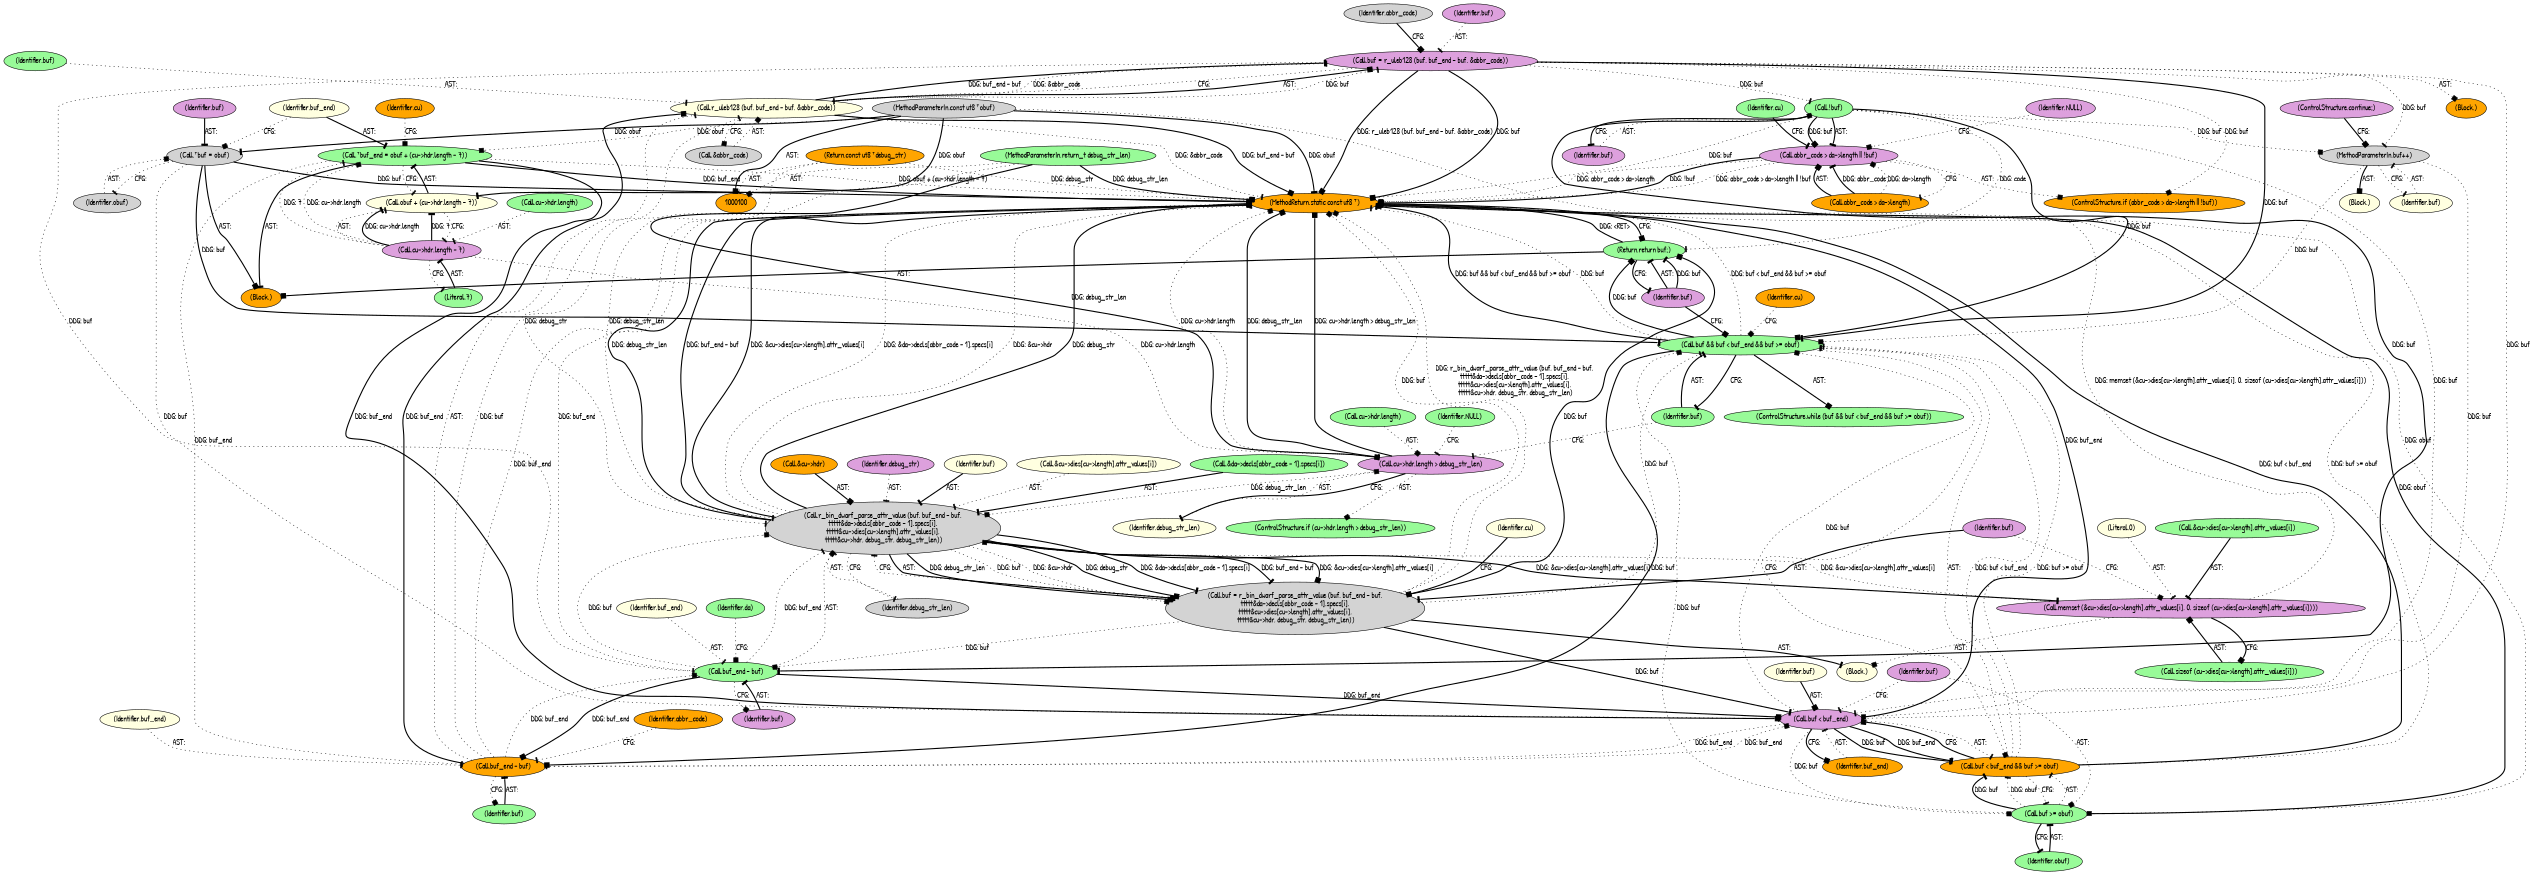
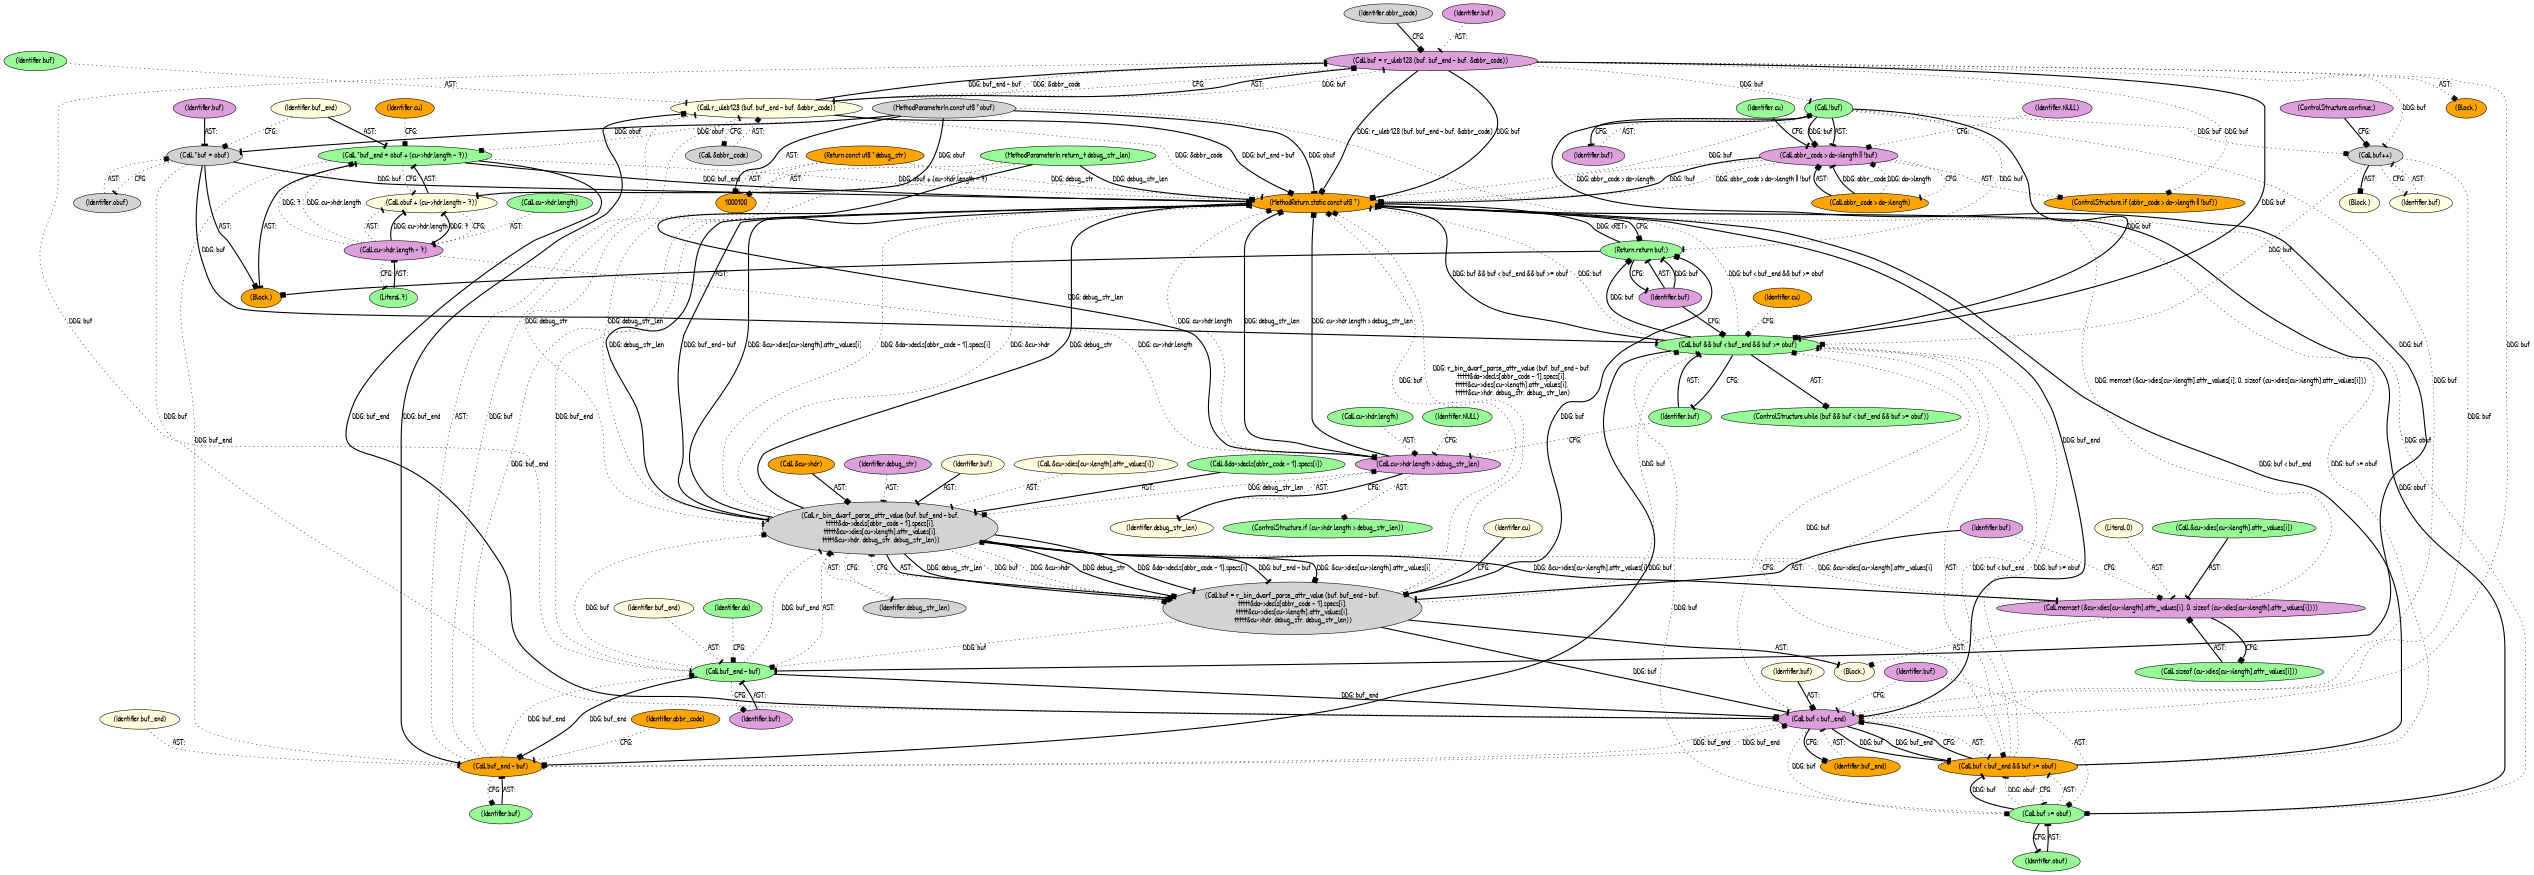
  digraph {
    fontname="Patrick Hand"
    node [fillcolor=palegreen fontname="Patrick Hand" style=filled]
    edge [arrowhead=tee fontname="Patrick Hand" style=dotted]
    n1 [fillcolor=plum label="(Call,buf = r_uleb128 (buf, buf_end - buf, &abbr_code))"]
    n2 [fillcolor=lightyellow label="(Call,r_uleb128 (buf, buf_end - buf, &abbr_code))"]
    n3 [label="(Call,buf_end - buf)"]
    n4 [label="(Call,!buf)"]
    n5 [fillcolor=plum label="(Call,buf < buf_end)"]
-   n6 [fillcolor=lightgrey label="(MethodParameterIn,buf++)"]
+   n6 [fillcolor=lightgrey label="(Call,buf++)"]
    n7 [label="(Call,buf && buf < buf_end && buf >= obuf)"]
    n8 [fillcolor=orange label="(MethodReturn,static const ut8 *)"]
    n9 [fillcolor=orange label="(Block,)"]
    n10 [fillcolor=orange label="(ControlStructure,if (abbr_code > da->length || !buf))"]
    n11 [fillcolor=lightgrey label="(Call,&abbr_code)"]
    n12 [fillcolor=orange label="(Call,buf_end - buf)"]
    n13 [fillcolor=lightgrey label="(Call,r_bin_dwarf_parse_attr_value (buf, buf_end - buf,\n\t\t\t\t\t&da->decls[abbr_code - 1].specs[i],\n\t\t\t\t\t&cu->dies[cu->length].attr_values[i],\n \t\t\t\t\t&cu->hdr, debug_str, debug_str_len))"]
    n14 [fillcolor=plum label="(Identifier,buf)"]
    n15 [label="(Return,return buf;)"]
    n16 [fillcolor=plum label="(Call,abbr_code > da->length || !buf)"]
    n17 [fillcolor=plum label="(Identifier,buf)"]
    n18 [label="(Call,buf >= obuf)"]
    n19 [fillcolor=orange label="(Call,buf < buf_end && buf >= obuf)"]
    n20 [fillcolor=orange label="(Identifier,buf_end)"]
    n21 [fillcolor=lightyellow label="(Block,)"]
    n22 [fillcolor=lightyellow label="(Identifier,buf)"]
    n23 [label="(ControlStructure,while (buf && buf < buf_end && buf >= obuf))"]
    n24 [label="(Identifier,buf)"]
    n25 [fillcolor=orange label="(Block,)"]
    n26 [fillcolor=plum label="(Identifier,buf)"]
    n27 [label="(Identifier,buf)"]
    n28 [fillcolor=lightgrey label="(Call,buf = r_bin_dwarf_parse_attr_value (buf, buf_end - buf,\n\t\t\t\t\t&da->decls[abbr_code - 1].specs[i],\n\t\t\t\t\t&cu->dies[cu->length].attr_values[i],\n \t\t\t\t\t&cu->hdr, debug_str, debug_str_len))"]
    n29 [fillcolor=plum label="(Call,memset (&cu->dies[cu->length].attr_values[i], 0, sizeof (cu->dies[cu->length].attr_values[i])))"]
    n30 [fillcolor=lightgrey label="(Identifier,debug_str_len)"]
    n31 [fillcolor=lightyellow label="(Block,)"]
    n32 [label="(Call,sizeof (cu->dies[cu->length].attr_values[i]))"]
    n33 [fillcolor=orange label="(Return,const ut8 *debug_str)"]
    1000100 [fillcolor=orange]
    n35 [fillcolor=plum label="(Call,cu->hdr.length > debug_str_len)"]
    n36 [label="(ControlStructure,if (cu->hdr.length > debug_str_len))"]
    n37 [fillcolor=lightyellow label="(Identifier,debug_str_len)"]
    n38 [fillcolor=plum label="(Call,cu->hdr.length - 7)"]
    n39 [label="(Call,*buf_end = obuf + (cu->hdr.length - 7))"]
    n40 [fillcolor=lightyellow label="(Call,obuf + (cu->hdr.length - 7))"]
    n41 [label="(Literal,7)"]
    n42 [label="(MethodParameterIn,return_t debug_str_len)"]
    n43 [fillcolor=orange label="(Call,abbr_code > da->length)"]
    n44 [label="(Identifier,obuf)"]
    n45 [fillcolor=lightgrey label="(Call,*buf = obuf)"]
    n46 [fillcolor=lightgrey label="(Identifier,obuf)"]
    n47 [fillcolor=lightgrey label="(MethodParameterIn,const ut8 *obuf)"]
    n48 [fillcolor=plum label="(Identifier,buf)"]
    n49 [fillcolor=lightyellow label="(Identifier,buf_end)"]
    n50 [label="(Identifier,cu)"]
    n51 [fillcolor=plum label="(Identifier,NULL)"]
    n52 [fillcolor=plum label="(Identifier,buf)"]
    n53 [fillcolor=orange label="(Call,&cu->hdr)"]
    n54 [fillcolor=plum label="(Identifier,debug_str)"]
    n55 [fillcolor=lightyellow label="(Literal,0)"]
    n56 [label="(Identifier,buf)"]
    n57 [fillcolor=lightyellow label="(Identifier,buf_end)"]
    n58 [label="(Call,cu->hdr.length)"]
    n59 [fillcolor=lightyellow label="(Identifier,buf)"]
    n60 [fillcolor=lightyellow label="(Call,&cu->dies[cu->length].attr_values[i])"]
    n61 [label="(Call,cu->hdr.length)"]
    n62 [label="(Identifier,NULL)"]
    n63 [fillcolor=lightgrey label="(Identifier,abbr_code)"]
    n64 [fillcolor=orange label="(Identifier,cu)"]
    n65 [fillcolor=orange label="(Identifier,cu)"]
    n66 [label="(Call,&da->decls[abbr_code - 1].specs[i])"]
    n67 [fillcolor=plum label="(Identifier,buf)"]
    n68 [label="(Call,&cu->dies[cu->length].attr_values[i])"]
    n69 [fillcolor=orange label="(Identifier,abbr_code)"]
    n70 [label="(Identifier,da)"]
    n71 [fillcolor=lightyellow label="(Identifier,cu)"]
    n72 [fillcolor=lightyellow label="(Identifier,buf_end)"]
    n73 [fillcolor=lightyellow label="(Identifier,buf)"]
    n74 [fillcolor=plum label="(Identifier,buf)"]
    n75 [fillcolor=plum label="(ControlStructure,continue;)"]
    n1 -> n2 [label="CFG: "]
    n1 -> n3 [label="DDG: buf"]
    n1 -> n4 [label="DDG: buf"]
    n1 -> n5 [label="DDG: buf"]
    n1 -> n6 [label="DDG: buf"]
    n1 -> n7 [label="DDG: buf" style=bold]
    n1 -> n8 [arrowhead=box label="DDG: r_uleb128 (buf, buf_end - buf, &abbr_code)" style=bold]
    n1 -> n8 [arrowhead=box label="DDG: buf" style=bold]
    n1 -> n9 [arrowhead=box label="AST: "]
    n1 -> n10 [arrowhead=box label="DDG: buf"]
    n2 -> n1 [arrowhead=box label="AST: " style=bold]
    n2 -> n1 [label="DDG: buf"]
    n2 -> n1 [label="DDG: buf_end - buf" style=bold]
    n2 -> n1 [label="DDG: &abbr_code"]
    n2 -> n8 [arrowhead=box label="DDG: buf_end - buf" style=bold]
    n2 -> n8 [label="DDG: &abbr_code"]
    n2 -> n11 [arrowhead=box label="CFG: "]
    n3 -> n5 [arrowhead=box label="DDG: buf_end" style=bold]
    n3 -> n8 [arrowhead=box label="DDG: buf_end"]
    n3 -> n12 [arrowhead=box label="DDG: buf_end" style=bold]
    n3 -> n13 [label="AST: "]
    n3 -> n13 [arrowhead=box label="DDG: buf"]
    n3 -> n13 [label="DDG: buf_end"]
    n3 -> n14 [arrowhead=box label="CFG: "]
    n4 -> n3 [label="DDG: buf" style=bold]
    n4 -> n5 [label="DDG: buf"]
    n4 -> n6 [arrowhead=box label="DDG: buf"]
    n4 -> n7 [arrowhead=box label="DDG: buf" style=bold]
    n4 -> n8 [arrowhead=box label="DDG: buf"]
-   n4 -> n15 [label="DDG: code"]
+   n4 -> n15 [label="DDG: buf"]
    n4 -> n16 [label="AST: " style=bold]
    n4 -> n16 [arrowhead=box label="DDG: buf" style=bold]
    n4 -> n17 [label="CFG: " style=bold]
    n5 -> n7 [arrowhead=box label="DDG: buf"]
    n5 -> n8 [arrowhead=box label="DDG: buf_end" style=bold]
    n5 -> n12 [label="DDG: buf_end"]
    n5 -> n18 [arrowhead=box label="DDG: buf"]
    n5 -> n19 [label="AST: "]
    n5 -> n19 [label="DDG: buf" style=bold]
    n5 -> n19 [label="DDG: buf_end" style=bold]
    n5 -> n20 [arrowhead=box label="CFG: " style=bold]
    n6 -> n5 [arrowhead=box label="DDG: buf"]
    n6 -> n7 [arrowhead=box label="DDG: buf"]
    n6 -> n21 [arrowhead=box label="AST: " style=bold]
    n6 -> n22 [label="CFG: "]
    n7 -> n8 [arrowhead=box label="DDG: buf < buf_end && buf >= obuf"]
    n7 -> n8 [label="DDG: buf && buf < buf_end && buf >= obuf" style=bold]
    n7 -> n8 [label="DDG: buf"]
    n7 -> n12 [arrowhead=box label="DDG: buf" style=bold]
    n7 -> n15 [arrowhead=box label="DDG: buf" style=bold]
    n7 -> n19 [arrowhead=box label="CFG: "]
    n7 -> n23 [arrowhead=box label="AST: " style=bold]
    n7 -> n24 [label="CFG: " style=bold]
    n8 -> n15 [arrowhead=box label="CFG: " style=bold]
    n11 -> n2 [arrowhead=box label="AST: "]
    n12 -> n2 [label="AST: "]
    n12 -> n2 [label="DDG: buf"]
    n12 -> n2 [arrowhead=box label="DDG: buf_end" style=bold]
    n12 -> n3 [arrowhead=box label="DDG: buf_end"]
    n12 -> n5 [arrowhead=box label="DDG: buf_end"]
    n12 -> n8 [label="DDG: buf_end"]
    n12 -> n27 [arrowhead=box label="CFG: "]
    n13 -> n8 [arrowhead=box label="DDG: debug_str_len" style=bold]
    n13 -> n8 [arrowhead=box label="DDG: buf_end - buf" style=bold]
    n13 -> n8 [label="DDG: &cu->dies[cu->length].attr_values[i]" style=bold]
    n13 -> n8 [label="DDG: &da->decls[abbr_code - 1].specs[i]"]
    n13 -> n8 [label="DDG: &cu->hdr"]
    n13 -> n8 [label="DDG: debug_str" style=bold]
    n13 -> n28 [arrowhead=box label="AST: " style=bold]
    n13 -> n28 [arrowhead=box label="DDG: debug_str_len" style=bold]
    n13 -> n28 [label="DDG: buf"]
    n13 -> n28 [arrowhead=box label="DDG: &cu->hdr"]
    n13 -> n28 [arrowhead=box label="DDG: debug_str" style=bold]
    n13 -> n28 [label="DDG: &da->decls[abbr_code - 1].specs[i]" style=bold]
    n13 -> n28 [label="DDG: buf_end - buf" style=bold]
    n13 -> n28 [arrowhead=box label="DDG: &cu->dies[cu->length].attr_values[i]" style=bold]
    n13 -> n29 [label="DDG: &cu->dies[cu->length].attr_values[i]" style=bold]
    n13 -> n30 [label="CFG: "]
    n14 -> n3 [label="AST: " style=bold]
    n15 -> n8 [label="DDG: <RET>" style=bold]
    n15 -> n25 [arrowhead=box label="AST: " style=bold]
    n15 -> n26 [label="CFG: " style=bold]
    n16 -> n8 [arrowhead=box label="DDG: !buf" style=bold]
    n16 -> n8 [arrowhead=box label="DDG: abbr_code > da->length || !buf"]
    n16 -> n8 [arrowhead=box label="DDG: abbr_code > da->length"]
    n16 -> n10 [arrowhead=box label="AST: "]
    n16 -> n43 [label="CFG: "]
    n17 -> n4 [arrowhead=box label="AST: "]
    n18 -> n7 [arrowhead=box label="DDG: buf"]
    n18 -> n8 [arrowhead=box label="DDG: obuf" style=bold]
    n18 -> n19 [label="AST: "]
    n18 -> n19 [label="DDG: buf" style=bold]
    n18 -> n19 [label="DDG: obuf"]
    n18 -> n44 [label="CFG: " style=bold]
    n19 -> n5 [arrowhead=box label="CFG: " style=bold]
    n19 -> n7 [label="AST: "]
    n19 -> n7 [label="DDG: buf < buf_end"]
    n19 -> n7 [label="DDG: buf >= obuf"]
    n19 -> n8 [arrowhead=box label="DDG: buf < buf_end" style=bold]
    n19 -> n8 [arrowhead=box label="DDG: buf >= obuf"]
    n19 -> n18 [label="CFG: "]
    n20 -> n5 [label="AST: "]
    n22 -> n6 [label="AST: "]
    n24 -> n7 [label="AST: " style=bold]
    n24 -> n35 [label="CFG: "]
    n26 -> n7 [arrowhead=box label="CFG: " style=bold]
    n26 -> n15 [label="AST: " style=bold]
    n26 -> n15 [label="DDG: buf" style=bold]
    n27 -> n12 [label="AST: " style=bold]
    n28 -> n3 [arrowhead=box label="DDG: buf"]
    n28 -> n5 [label="DDG: buf" style=bold]
    n28 -> n7 [label="DDG: buf"]
    n28 -> n8 [arrowhead=box label="DDG: buf"]
    n28 -> n8 [arrowhead=box label="DDG: r_bin_dwarf_parse_attr_value (buf, buf_end - buf,\n\t\t\t\t\t&da->decls[abbr_code - 1].specs[i],\n\t\t\t\t\t&cu->dies[cu->length].attr_values[i],\n \t\t\t\t\t&cu->hdr, debug_str, debug_str_len)"]
    n28 -> n13 [label="CFG: "]
    n28 -> n15 [arrowhead=box label="DDG: buf" style=bold]
    n28 -> n31 [label="AST: " style=bold]
    n29 -> n8 [arrowhead=box label="DDG: memset (&cu->dies[cu->length].attr_values[i], 0, sizeof (cu->dies[cu->length].attr_values[i]))"]
    n29 -> n13 [arrowhead=box label="DDG: &cu->dies[cu->length].attr_values[i]"]
    n29 -> n31 [arrowhead=box label="AST: "]
    n29 -> n32 [arrowhead=box label="CFG: " style=bold]
    n30 -> n13 [arrowhead=box label="AST: "]
    n32 -> n29 [arrowhead=box label="AST: " style=bold]
    n33 -> n8 [arrowhead=box label="DDG: debug_str"]
    n33 -> n13 [label="DDG: debug_str"]
    n33 -> 1000100 [label="AST: "]
    n35 -> n8 [arrowhead=box label="DDG: cu->hdr.length"]
    n35 -> n8 [arrowhead=box label="DDG: debug_str_len" style=bold]
    n35 -> n8 [arrowhead=box label="DDG: cu->hdr.length > debug_str_len" style=bold]
    n35 -> n13 [arrowhead=box label="DDG: debug_str_len"]
    n35 -> n36 [arrowhead=box label="AST: "]
    n35 -> n37 [label="CFG: " style=bold]
    n37 -> n35 [arrowhead=box label="AST: "]
    n38 -> n35 [label="DDG: cu->hdr.length"]
    n38 -> n39 [arrowhead=box label="DDG: cu->hdr.length"]
    n38 -> n39 [label="DDG: 7"]
    n38 -> n40 [label="AST: "]
    n38 -> n40 [label="DDG: cu->hdr.length" style=bold]
    n38 -> n40 [label="DDG: 7" style=bold]
    n38 -> n41 [label="CFG: "]
    n39 -> n5 [arrowhead=box label="DDG: buf_end" style=bold]
    n39 -> n8 [label="DDG: buf_end" style=bold]
    n39 -> n8 [label="DDG: obuf + (cu->hdr.length - 7)"]
    n39 -> n12 [label="DDG: buf_end"]
    n39 -> n25 [label="AST: " style=bold]
    n39 -> n40 [label="CFG: "]
    n40 -> n38 [label="CFG: "]
    n40 -> n39 [label="AST: " style=bold]
    n41 -> n38 [label="AST: " style=bold]
    n42 -> n8 [arrowhead=box label="DDG: debug_str_len" style=bold]
    n42 -> n13 [label="DDG: debug_str_len"]
    n42 -> 1000100 [arrowhead=box label="AST: "]
    n42 -> n35 [arrowhead=box label="DDG: debug_str_len" style=bold]
    n43 -> n16 [arrowhead=box label="AST: " style=bold]
    n43 -> n16 [label="DDG: abbr_code" style=bold]
    n43 -> n16 [arrowhead=box label="DDG: da->length"]
    n44 -> n18 [label="AST: " style=bold]
    n45 -> n5 [label="DDG: buf"]
    n45 -> n7 [label="DDG: buf" style=bold]
    n45 -> n8 [arrowhead=box label="DDG: buf" style=bold]
    n45 -> n25 [arrowhead=box label="AST: " style=bold]
    n45 -> n46 [label="CFG: "]
    n46 -> n45 [arrowhead=box label="AST: "]
    n47 -> n8 [label="DDG: obuf" style=bold]
    n47 -> n18 [arrowhead=box label="DDG: obuf"]
    n47 -> 1000100 [arrowhead=box label="AST: " style=bold]
    n47 -> n39 [arrowhead=box label="DDG: obuf"]
    n47 -> n40 [label="DDG: obuf" style=bold]
    n47 -> n45 [label="DDG: obuf" style=bold]
    n48 -> n28 [label="AST: " style=bold]
    n48 -> n29 [arrowhead=box label="CFG: "]
    n49 -> n3 [label="AST: "]
    n50 -> n16 [label="CFG: " style=bold]
    n51 -> n16 [arrowhead=box label="CFG: "]
    n52 -> n45 [label="AST: " style=bold]
    n53 -> n13 [arrowhead=box label="AST: " style=bold]
    n54 -> n13 [label="AST: "]
    n55 -> n29 [label="AST: "]
    n56 -> n2 [label="AST: "]
    n57 -> n39 [label="AST: " style=bold]
    n57 -> n45 [arrowhead=box label="CFG: "]
    n58 -> n38 [label="AST: "]
    n59 -> n13 [label="AST: " style=bold]
    n60 -> n13 [label="AST: "]
    n61 -> n35 [arrowhead=box label="AST: "]
    n62 -> n35 [label="CFG: "]
    n63 -> n1 [arrowhead=box label="CFG: " style=bold]
    n64 -> n39 [arrowhead=box label="CFG: "]
    n65 -> n7 [arrowhead=box label="CFG: "]
    n66 -> n13 [label="AST: " style=bold]
    n67 -> n1 [label="AST: "]
    n68 -> n29 [label="AST: " style=bold]
    n69 -> n12 [label="CFG: "]
    n70 -> n3 [arrowhead=box label="CFG: "]
    n71 -> n28 [arrowhead=box label="CFG: " style=bold]
    n72 -> n12 [label="AST: "]
    n73 -> n5 [arrowhead=box label="AST: " style=bold]
    n74 -> n5 [label="CFG: "]
    n74 -> n18 [arrowhead=box label="AST: "]
    n75 -> n6 [arrowhead=box label="CFG: " style=bold]
  }
